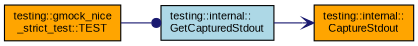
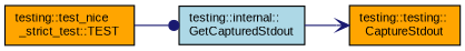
  digraph {
    fontname="Liberation Sans"
    rankdir=LR
    node [color=black fillcolor=orange fontname="Liberation Sans" fontsize=10 shape=record style=filled]
    edge [color=midnightblue fontname="Liberation Sans" fontsize=10 labelfontname=Helvetica labelfontsize=10 style=solid]
-   n1 [fontcolor=black height=0.2 label="testing::gmock_nice\l_strict_test::TEST" width=0.4]
+   n1 [fontcolor=black height=0.2 label="testing::test_nice\l_strict_test::TEST" width=0.4]
    n2 [fillcolor=lightblue height=0.2 label="testing::internal::\lGetCapturedStdout" width=0.4]
-   n3 [height=0.2 label="testing::internal::\lCaptureStdout" width=0.4]
+   n3 [height=0.2 label="testing::testing::\lCaptureStdout" width=0.4]
    n1 -> n2 [arrowhead=dot]
    n2 -> n3 [arrowhead=vee]
  }
